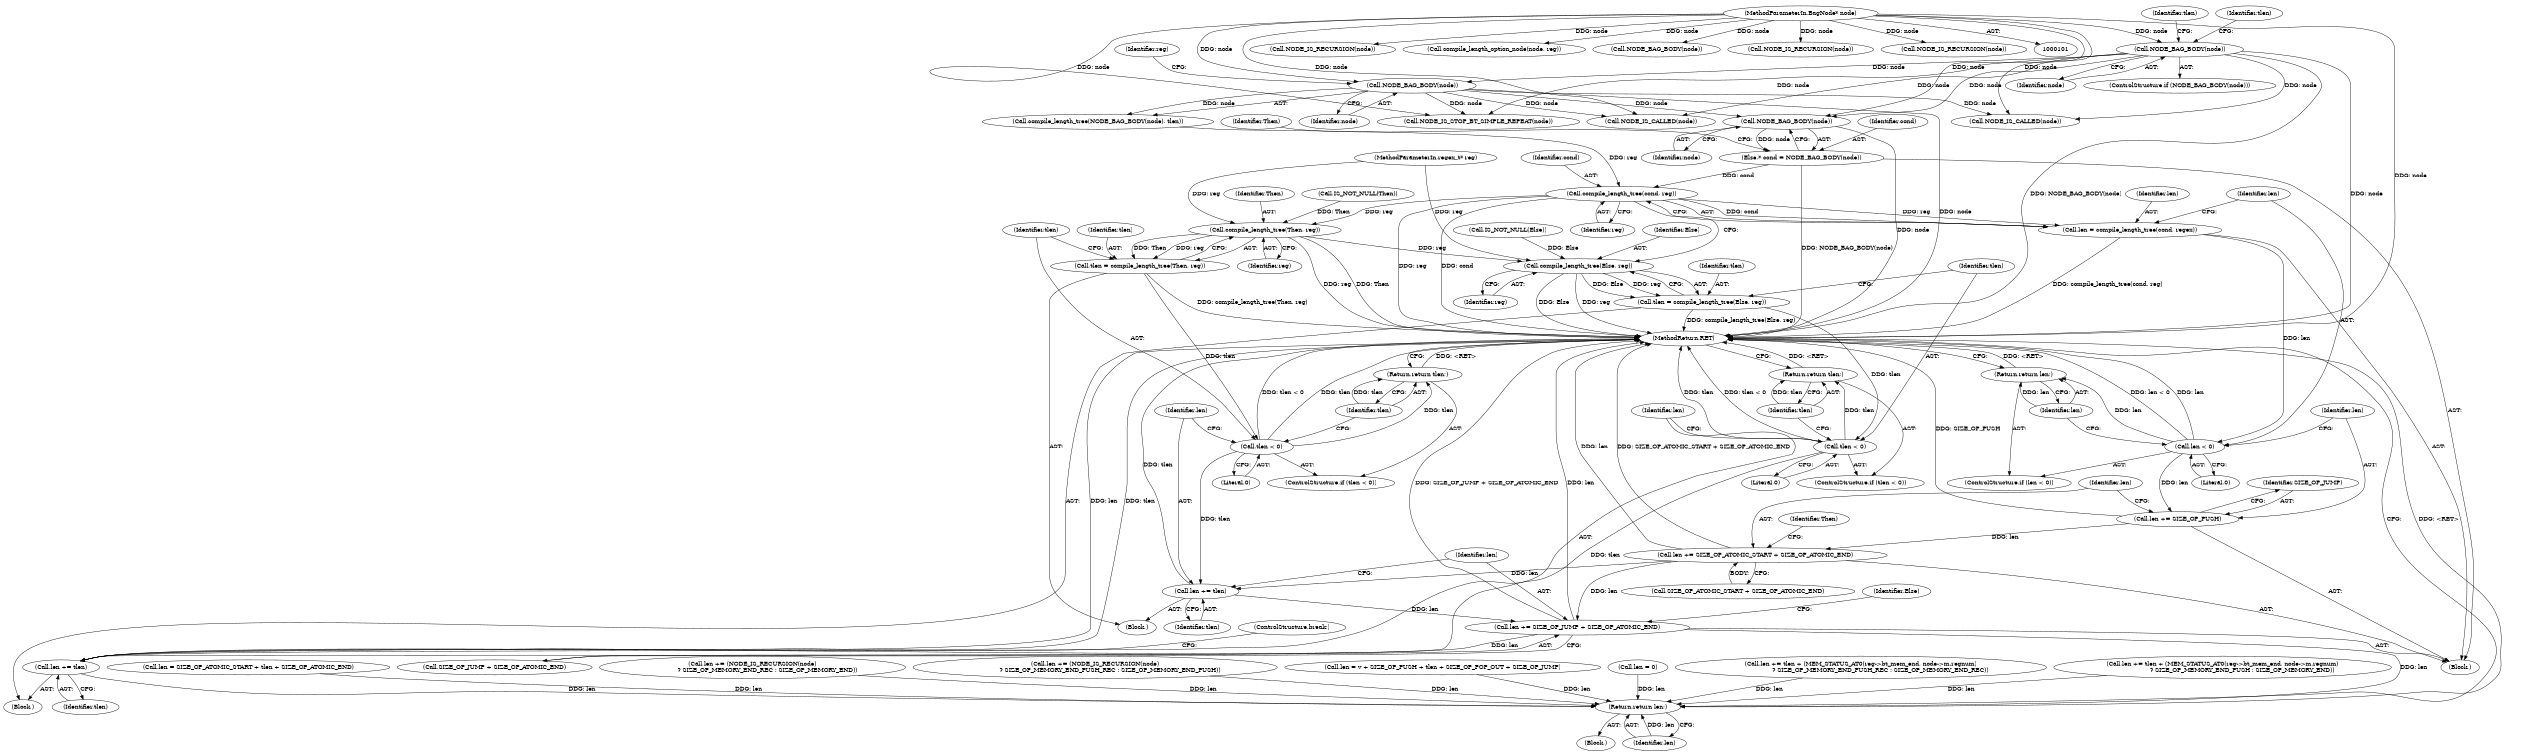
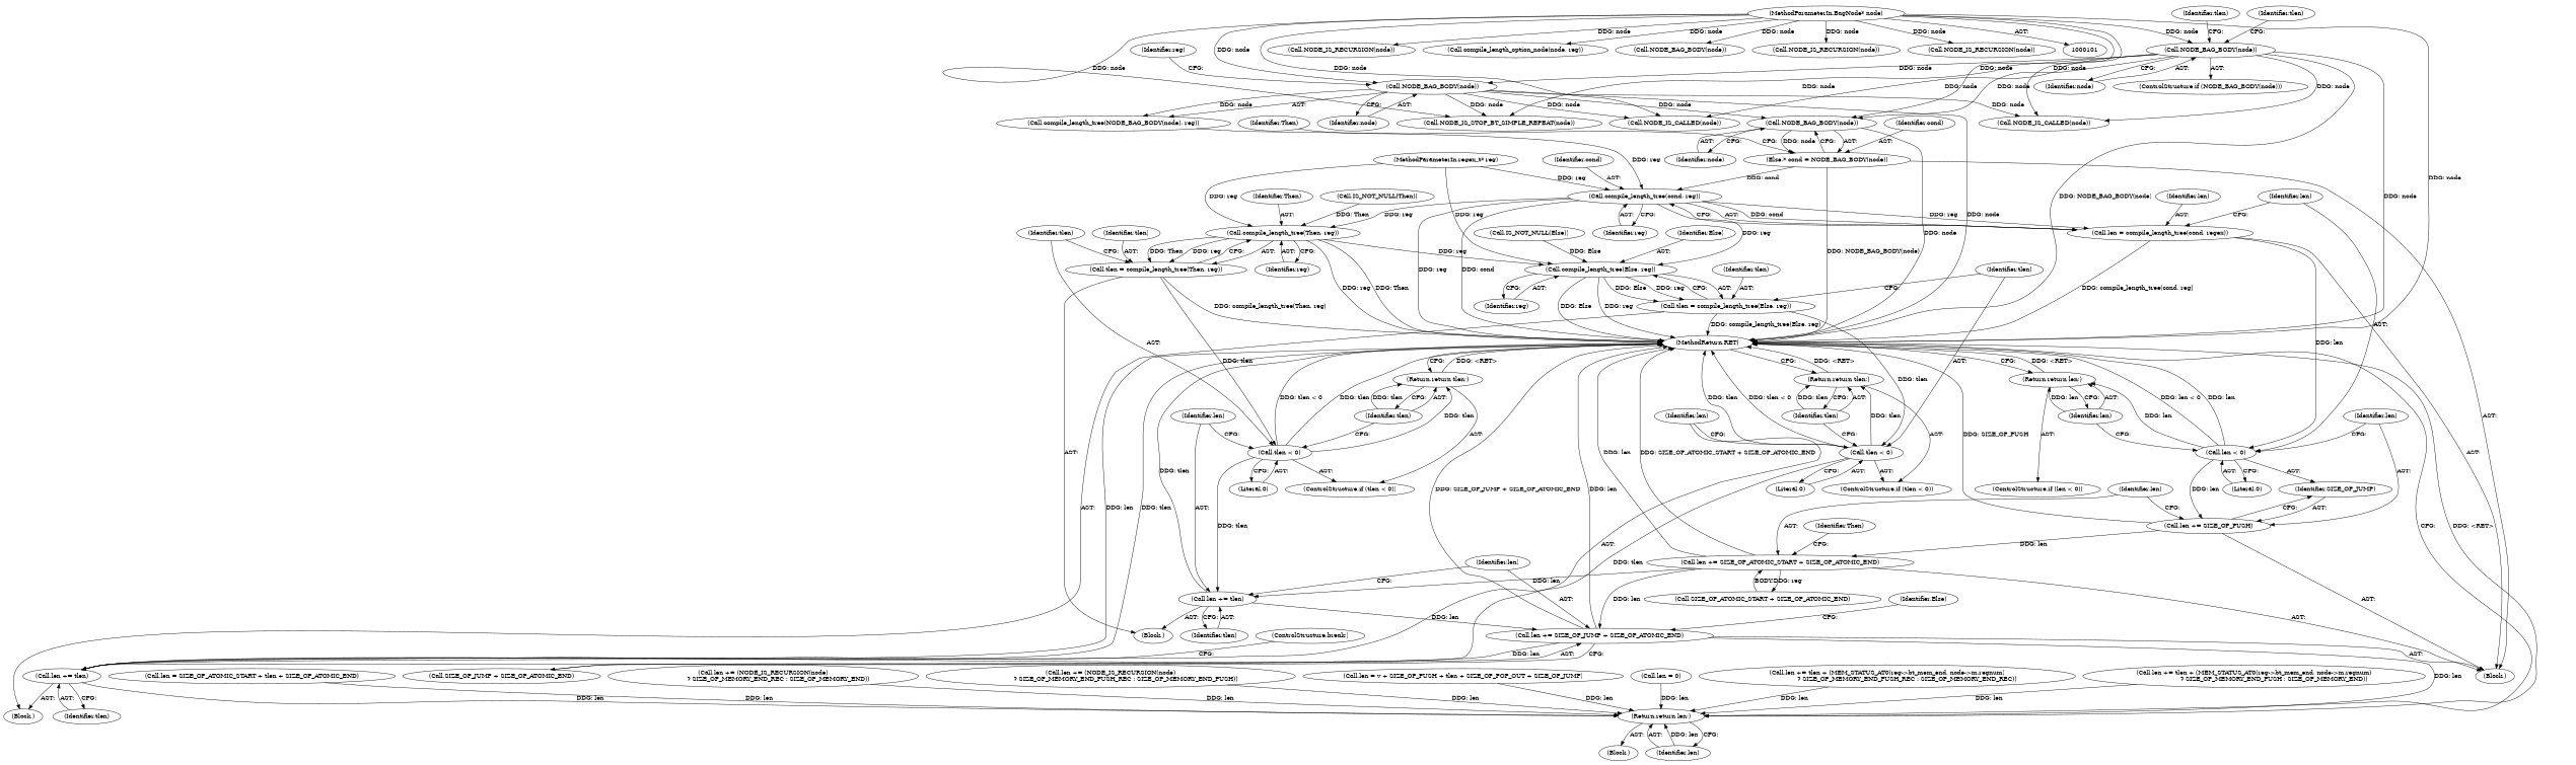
  digraph {
    n1 [label="(Call,NODE_BAG_BODY(node))"]
    n2 [label="(Else,* cond = NODE_BAG_BODY(node))"]
    n3 [label="(Identifier,node)"]
    n4 [label="(MethodReturn,RET)"]
    n5 [label="(Call,compile_length_tree(cond, reg))"]
    n6 [label="(Block,)"]
    n7 [label="(Return,return len;)"]
    n8 [label="(Return,return len;)"]
    n9 [label="(Return,return tlen;)"]
    n10 [label="(Return,return tlen;)"]
    n11 [label="(Call,NODE_BAG_BODY(node))"]
    n12 [label="(Call,NODE_IS_STOP_BT_SIMPLE_REPEAT(node))"]
-   n13 [label="(Call,compile_length_tree(NODE_BAG_BODY(node), tlen))"]
+   n13 [label="(Call,compile_length_tree(NODE_BAG_BODY(node), reg))"]
    n14 [label="(Call,NODE_IS_CALLED(node))"]
    n15 [label="(Identifier,node)"]
    n16 [label="(Call,NODE_IS_CALLED(node))"]
    n17 [label="(Call,NODE_BAG_BODY(node))"]
    n18 [label="(Identifier,node)"]
    n19 [label="(ControlStructure,if (NODE_BAG_BODY(node)))"]
    n20 [label="(MethodParameterIn,BagNode* node)"]
    n21 [label="(Call,NODE_IS_RECURSION(node))"]
    n22 [label="(Call,compile_length_option_node(node, reg))"]
    n23 [label="(Call,NODE_BAG_BODY(node))"]
    n24 [label="(Call,NODE_IS_RECURSION(node))"]
    n25 [label="(Call,NODE_IS_RECURSION(node))"]
    1000101
    n27 [label="(Call,len = compile_length_tree(cond, regex))"]
    n28 [label="(Call,compile_length_tree(Then, reg))"]
    n29 [label="(Call,compile_length_tree(Else, reg))"]
    n30 [label="(Identifier,reg)"]
    n31 [label="(Call,len < 0)"]
    n32 [label="(Call,tlen = compile_length_tree(Then, reg))"]
    n33 [label="(Identifier,reg)"]
    n34 [label="(Call,tlen = compile_length_tree(Else, reg))"]
    n35 [label="(Identifier,reg)"]
    n36 [label="(Call,len += SIZE_OP_PUSH)"]
    n37 [label="(Literal,0)"]
    n38 [label="(ControlStructure,if (len < 0))"]
    n39 [label="(Identifier,len)"]
    n40 [label="(Call,len += SIZE_OP_ATOMIC_START + SIZE_OP_ATOMIC_END)"]
    n41 [label="(Identifier,SIZE_OP_JUMP)"]
    n42 [label="(Call,len += tlen)"]
    n43 [label="(Call,len += SIZE_OP_JUMP + SIZE_OP_ATOMIC_END)"]
    n44 [label="(Call,SIZE_OP_ATOMIC_START + SIZE_OP_ATOMIC_END)"]
    n45 [label="(Block,)"]
    n46 [label="(Identifier,tlen)"]
    n47 [label="(Call,len += tlen)"]
    n48 [label="(Call,SIZE_OP_JUMP + SIZE_OP_ATOMIC_END)"]
    n49 [label="(Identifier,tlen)"]
    n50 [label="(Block,)"]
    n51 [label="(Block,)"]
    n52 [label="(Identifier,len)"]
    n53 [label="(Call,tlen < 0)"]
    n54 [label="(ControlStructure,if (tlen < 0))"]
    n55 [label="(Literal,0)"]
    n56 [label="(Identifier,tlen)"]
    n57 [label="(Call,tlen < 0)"]
    n58 [label="(Literal,0)"]
    n59 [label="(ControlStructure,if (tlen < 0))"]
    n60 [label="(Identifier,tlen)"]
    n61 [label="(Identifier,tlen)"]
    n62 [label="(Identifier,len)"]
    n63 [label="(Identifier,len)"]
    n64 [label="(Call,IS_NOT_NULL(Then))"]
    n65 [label="(Identifier,len)"]
    n66 [label="(Identifier,tlen)"]
    n67 [label="(Identifier,tlen)"]
    n68 [label="(Identifier,len)"]
    n69 [label="(Call,len = SIZE_OP_ATOMIC_START + tlen + SIZE_OP_ATOMIC_END)"]
    n70 [label="(Call,len += (NODE_IS_RECURSION(node)\n                ? SIZE_OP_MEMORY_END_REC : SIZE_OP_MEMORY_END))"]
    n71 [label="(Identifier,Then)"]
    n72 [label="(Call,len += (NODE_IS_RECURSION(node)\n                ? SIZE_OP_MEMORY_END_PUSH_REC : SIZE_OP_MEMORY_END_PUSH))"]
    n73 [label="(Identifier,len)"]
    n74 [label="(Identifier,cond)"]
    n75 [label="(Call,len = v + SIZE_OP_PUSH + tlen + SIZE_OP_POP_OUT + SIZE_OP_JUMP)"]
    n76 [label="(Identifier,Else)"]
    n77 [label="(Call,len = 0)"]
    n78 [label="(Identifier,tlen)"]
    n79 [label="(Identifier,reg)"]
    n80 [label="(ControlStructure,break;)"]
    n81 [label="(Identifier,tlen)"]
    n82 [label="(Identifier,tlen)"]
    n83 [label="(Identifier,Else)"]
    n84 [label="(Identifier,len)"]
    n85 [label="(Identifier,Then)"]
    n86 [label="(Call,IS_NOT_NULL(Else))"]
    n87 [label="(Identifier,len)"]
    n88 [label="(Call,len += tlen + (MEM_STATUS_AT0(reg->bt_mem_end, node->m.regnum)\n                     ? SIZE_OP_MEMORY_END_PUSH_REC : SIZE_OP_MEMORY_END_REC))"]
    n89 [label="(Identifier,cond)"]
    n90 [label="(Call,len += tlen + (MEM_STATUS_AT0(reg->bt_mem_end, node->m.regnum)\n                     ? SIZE_OP_MEMORY_END_PUSH : SIZE_OP_MEMORY_END))"]
    n91 [label="(MethodParameterIn,regex_t* reg)"]
    n92 [label="(Identifier,Then)"]
    n1 -> n2 [label="AST: "]
    n1 -> n2 [label="DDG: node"]
    n1 -> n3 [label="CFG: "]
    n1 -> n4 [label="DDG: node"]
    n2 -> n1 [label="CFG: "]
    n2 -> n4 [label="DDG: NODE_BAG_BODY(node)"]
    n2 -> n5 [label="DDG: cond"]
    n2 -> n6 [label="AST: "]
    n3 -> n1 [label="AST: "]
    n4 -> n7 [label="CFG: "]
    n4 -> n8 [label="CFG: "]
    n4 -> n9 [label="CFG: "]
    n4 -> n10 [label="CFG: "]
    n5 -> n4 [label="DDG: reg"]
    n5 -> n4 [label="DDG: cond"]
    n5 -> n27 [label="AST: "]
    n5 -> n27 [label="DDG: cond"]
    n5 -> n27 [label="DDG: reg"]
    n5 -> n28 [label="DDG: reg"]
-   n5 -> n29 [label="CFG: "]
+   n5 -> n29 [label="DDG: reg"]
    n5 -> n30 [label="CFG: "]
    n7 -> n4 [label="DDG: <RET>"]
    n7 -> n38 [label="AST: "]
    n7 -> n39 [label="CFG: "]
    n8 -> n4 [label="DDG: <RET>"]
    n8 -> n51 [label="AST: "]
    n8 -> n52 [label="CFG: "]
    n9 -> n4 [label="DDG: <RET>"]
    n9 -> n54 [label="AST: "]
    n9 -> n56 [label="CFG: "]
    n10 -> n4 [label="DDG: <RET>"]
    n10 -> n59 [label="AST: "]
    n10 -> n60 [label="CFG: "]
    n11 -> n1 [label="DDG: node"]
    n11 -> n4 [label="DDG: node"]
    n11 -> n12 [label="DDG: node"]
    n11 -> n13 [label="AST: "]
    n11 -> n13 [label="DDG: node"]
    n11 -> n14 [label="DDG: node"]
    n11 -> n15 [label="CFG: "]
    n11 -> n16 [label="DDG: node"]
    n13 -> n5 [label="DDG: reg"]
    n15 -> n11 [label="AST: "]
    n17 -> n1 [label="DDG: node"]
    n17 -> n4 [label="DDG: NODE_BAG_BODY(node)"]
    n17 -> n4 [label="DDG: node"]
    n17 -> n11 [label="DDG: node"]
    n17 -> n12 [label="DDG: node"]
    n17 -> n14 [label="DDG: node"]
    n17 -> n16 [label="DDG: node"]
    n17 -> n18 [label="CFG: "]
    n17 -> n19 [label="AST: "]
    n18 -> n17 [label="AST: "]
    n20 -> n1 [label="DDG: node"]
    n20 -> n4 [label="DDG: node"]
    n20 -> n11 [label="DDG: node"]
    n20 -> n12 [label="DDG: node"]
    n20 -> n14 [label="DDG: node"]
    n20 -> n16 [label="DDG: node"]
    n20 -> n17 [label="DDG: node"]
    n20 -> n21 [label="DDG: node"]
    n20 -> n22 [label="DDG: node"]
    n20 -> n23 [label="DDG: node"]
    n20 -> n24 [label="DDG: node"]
    n20 -> n25 [label="DDG: node"]
    n20 -> 1000101 [label="AST: "]
    n27 -> n4 [label="DDG: compile_length_tree(cond, reg)"]
    n27 -> n5 [label="CFG: "]
    n27 -> n6 [label="AST: "]
    n27 -> n31 [label="DDG: len"]
    n28 -> n4 [label="DDG: Then"]
    n28 -> n4 [label="DDG: reg"]
    n28 -> n29 [label="DDG: reg"]
    n28 -> n32 [label="AST: "]
    n28 -> n32 [label="DDG: Then"]
    n28 -> n32 [label="DDG: reg"]
    n28 -> n33 [label="CFG: "]
    n29 -> n4 [label="DDG: Else"]
    n29 -> n4 [label="DDG: reg"]
    n29 -> n34 [label="AST: "]
    n29 -> n34 [label="DDG: Else"]
    n29 -> n34 [label="DDG: reg"]
    n29 -> n35 [label="CFG: "]
    n30 -> n5 [label="AST: "]
    n31 -> n4 [label="DDG: len < 0"]
    n31 -> n4 [label="DDG: len"]
    n31 -> n7 [label="DDG: len"]
    n31 -> n36 [label="DDG: len"]
    n31 -> n37 [label="CFG: "]
-   n31 -> n38 [label="AST: "]
+   n31 -> n41 [label="AST: "]
    n32 -> n4 [label="DDG: compile_length_tree(Then, reg)"]
    n32 -> n28 [label="CFG: "]
    n32 -> n45 [label="AST: "]
    n32 -> n53 [label="DDG: tlen"]
    n33 -> n28 [label="AST: "]
    n34 -> n4 [label="DDG: compile_length_tree(Else, reg)"]
    n34 -> n29 [label="CFG: "]
    n34 -> n50 [label="AST: "]
    n34 -> n57 [label="DDG: tlen"]
    n35 -> n29 [label="AST: "]
    n36 -> n4 [label="DDG: SIZE_OP_PUSH"]
    n36 -> n6 [label="AST: "]
    n36 -> n40 [label="DDG: len"]
    n36 -> n41 [label="CFG: "]
    n37 -> n31 [label="AST: "]
    n39 -> n7 [label="AST: "]
    n39 -> n7 [label="DDG: len"]
    n39 -> n31 [label="CFG: "]
    n40 -> n4 [label="DDG: len"]
    n40 -> n4 [label="DDG: SIZE_OP_ATOMIC_START + SIZE_OP_ATOMIC_END"]
    n40 -> n6 [label="AST: "]
    n40 -> n42 [label="DDG: len"]
    n40 -> n43 [label="DDG: len"]
-   n40 -> n44 [label="CFG: "]
+   n40 -> n44 [label="DDG: reg"]
    n41 -> n36 [label="AST: "]
    n42 -> n4 [label="DDG: tlen"]
    n42 -> n43 [label="DDG: len"]
    n42 -> n45 [label="AST: "]
    n42 -> n46 [label="CFG: "]
    n43 -> n4 [label="DDG: SIZE_OP_JUMP + SIZE_OP_ATOMIC_END"]
    n43 -> n4 [label="DDG: len"]
    n43 -> n6 [label="AST: "]
    n43 -> n8 [label="DDG: len"]
    n43 -> n47 [label="DDG: len"]
    n43 -> n48 [label="CFG: "]
    n44 -> n40 [label="BODY: "]
    n46 -> n42 [label="AST: "]
    n47 -> n4 [label="DDG: len"]
    n47 -> n4 [label="DDG: tlen"]
    n47 -> n8 [label="DDG: len"]
    n47 -> n49 [label="CFG: "]
    n47 -> n50 [label="AST: "]
    n48 -> n43 [label="AST: "]
    n49 -> n47 [label="AST: "]
    n52 -> n8 [label="AST: "]
    n52 -> n8 [label="DDG: len"]
    n53 -> n4 [label="DDG: tlen < 0"]
    n53 -> n4 [label="DDG: tlen"]
    n53 -> n9 [label="DDG: tlen"]
    n53 -> n42 [label="DDG: tlen"]
    n53 -> n54 [label="AST: "]
    n53 -> n55 [label="CFG: "]
    n55 -> n53 [label="AST: "]
    n56 -> n9 [label="AST: "]
    n56 -> n9 [label="DDG: tlen"]
    n56 -> n53 [label="CFG: "]
    n57 -> n4 [label="DDG: tlen"]
    n57 -> n4 [label="DDG: tlen < 0"]
    n57 -> n10 [label="DDG: tlen"]
    n57 -> n47 [label="DDG: tlen"]
    n57 -> n58 [label="CFG: "]
    n57 -> n59 [label="AST: "]
    n58 -> n57 [label="AST: "]
    n60 -> n10 [label="AST: "]
    n60 -> n10 [label="DDG: tlen"]
    n60 -> n57 [label="CFG: "]
    n61 -> n34 [label="CFG: "]
    n61 -> n57 [label="AST: "]
    n62 -> n42 [label="CFG: "]
    n62 -> n43 [label="AST: "]
    n63 -> n31 [label="CFG: "]
    n63 -> n36 [label="AST: "]
    n64 -> n28 [label="DDG: Then"]
    n65 -> n47 [label="AST: "]
    n65 -> n57 [label="CFG: "]
    n66 -> n17 [label="CFG: "]
    n67 -> n32 [label="AST: "]
    n68 -> n36 [label="CFG: "]
    n68 -> n40 [label="AST: "]
    n69 -> n8 [label="DDG: len"]
    n70 -> n8 [label="DDG: len"]
    n71 -> n2 [label="CFG: "]
    n72 -> n8 [label="DDG: len"]
    n73 -> n42 [label="AST: "]
    n73 -> n53 [label="CFG: "]
    n74 -> n5 [label="AST: "]
    n75 -> n8 [label="DDG: len"]
    n76 -> n29 [label="AST: "]
    n77 -> n8 [label="DDG: len"]
    n78 -> n32 [label="CFG: "]
    n78 -> n53 [label="AST: "]
    n79 -> n11 [label="CFG: "]
    n80 -> n47 [label="CFG: "]
    n81 -> n17 [label="CFG: "]
    n82 -> n34 [label="AST: "]
    n83 -> n43 [label="CFG: "]
    n84 -> n27 [label="AST: "]
    n85 -> n40 [label="CFG: "]
    n86 -> n29 [label="DDG: Else"]
    n87 -> n27 [label="CFG: "]
    n87 -> n31 [label="AST: "]
    n88 -> n8 [label="DDG: len"]
    n89 -> n2 [label="AST: "]
    n90 -> n8 [label="DDG: len"]
+   n91 -> n5 [label="DDG: reg"]
    n91 -> n28 [label="DDG: reg"]
    n91 -> n29 [label="DDG: reg"]
    n92 -> n28 [label="AST: "]
  }
